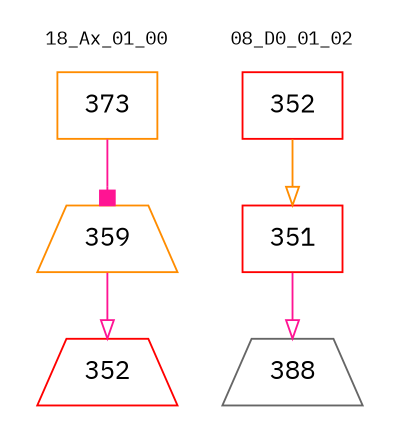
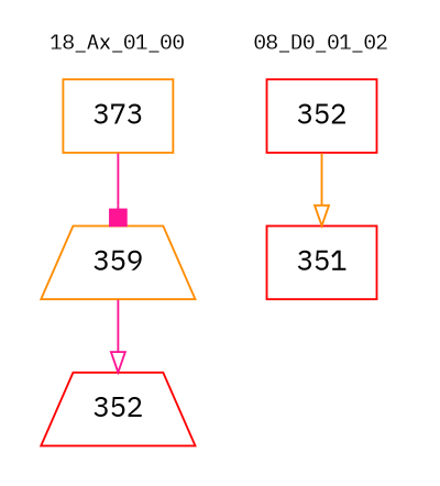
  digraph {
    fontname="IBM Plex Mono"
    node [color=red fontname="IBM Plex Mono" shape=box]
    edge [arrowhead=onormal color=deeppink fontname="IBM Plex Mono"]
    n1 [color=darkorange label=373]
    n2 [color=darkorange label=359 shape=trapezium]
    n3 [label=352 shape=trapezium]
    n4 [label=352]
    n5 [label=351]
-   n6 [color=gray40 label=388 shape=trapezium]
    subgraph cluster_1 {
      color=white
      fontsize=10
      label="18_Ax_01_00"
      n1
      n2
      n3
    }
    subgraph cluster_2 {
      color=white
      fontsize=10
      label="08_D0_01_02"
      n4
      n5
-     n6
    }
    n1 -> n2 [arrowhead=box]
    n2 -> n3
    n4 -> n5 [color=darkorange]
-   n5 -> n6
  }
